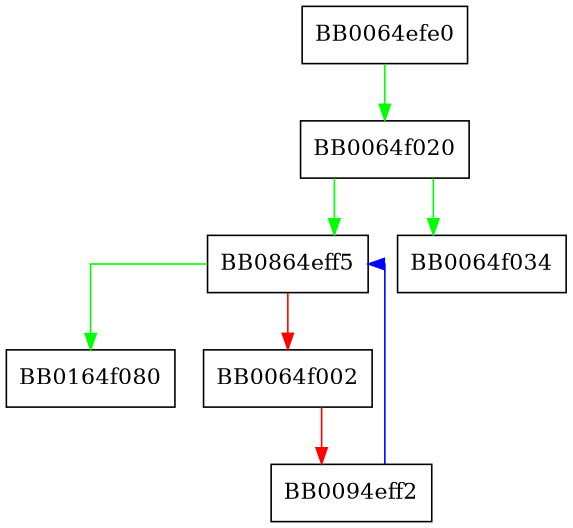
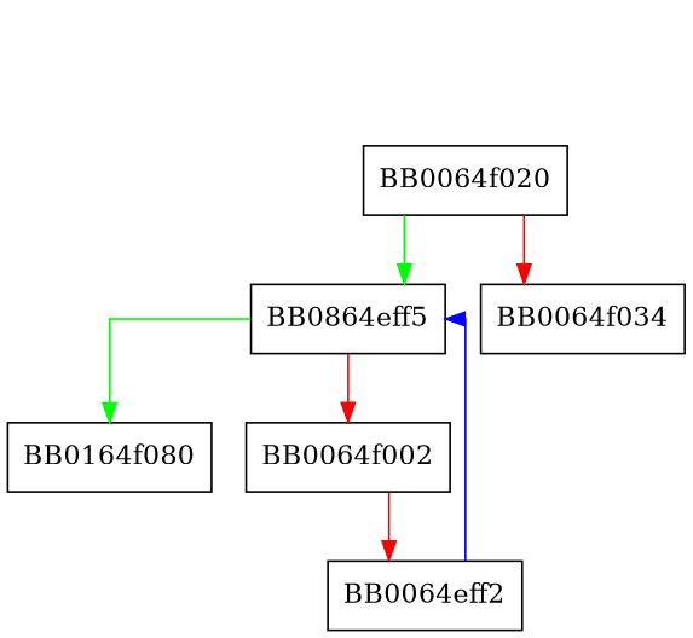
  digraph {
    splines=ortho
    node [shape=box]
    edge [color=green]
-   BB0064efe0
    BB0064f020
    n3 [label=BB0864eff5]
    BB0064f034
-   BB0064eff2 [label=BB0094eff2]
+   BB0064eff2
    n6 [label=BB0164f080]
    BB0064f002
-   BB0064efe0 -> BB0064f020
    BB0064f020 -> n3
-   BB0064f020 -> BB0064f034
+   BB0064f020 -> BB0064f034 [color=red]
    n3 -> n6
    n3 -> BB0064f002 [color=red]
    BB0064eff2 -> n3 [color=blue]
    BB0064f002 -> BB0064eff2 [color=red]
  }
